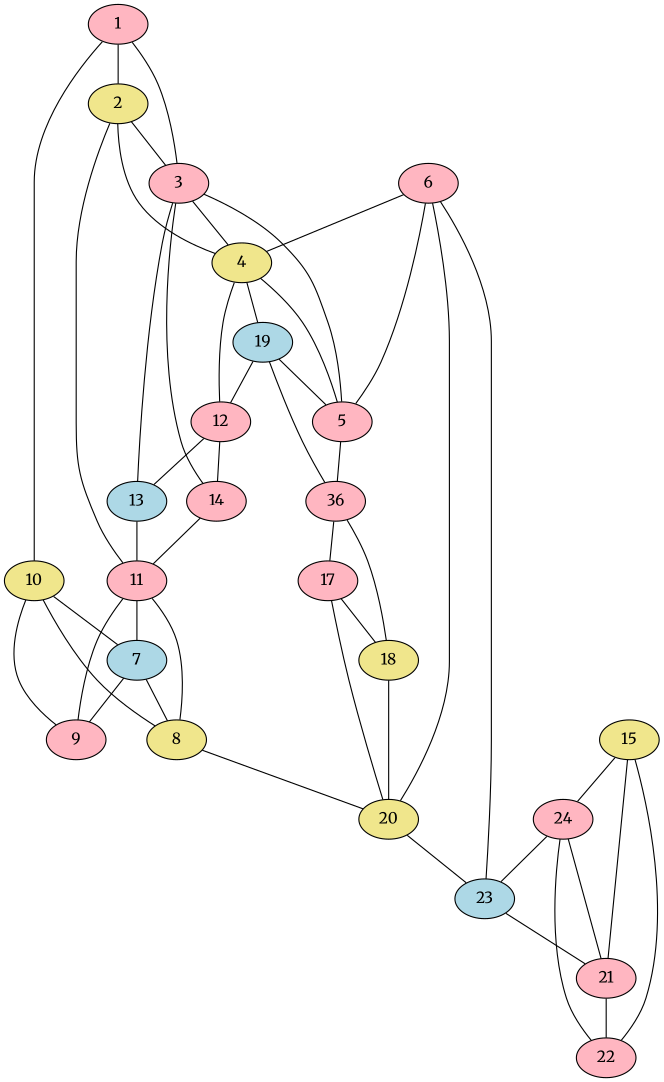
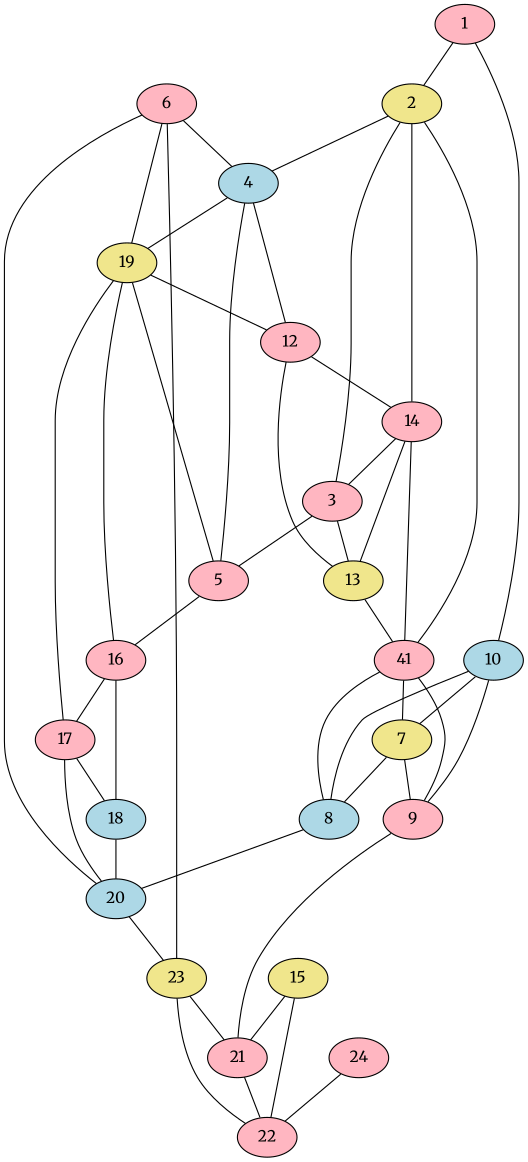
  graph {
    fontname=Merriweather
    node [aaLength=6 fillcolor=lightpink fontname=Merriweather style=filled type=1]
    edge [distance0=2.0 fontname=Merriweather frequency=1 type0=1]
    1 [aaLength=12 sequence=DVPAWDHFLTKS type=0]
    2 [aaLength=16 fillcolor=khaki sequence=DAAALERMADKLRQAG type=0]
    3 [aaLength=9 sequence=DEALMQQRK type=0]
-   10 [aaLength=9 fillcolor=khaki sequence=RLGYLGFAV]
-   4 [aaLength=5 fillcolor=khaki sequence=TGDQG type=0]
+   10 [aaLength=9 fillcolor=lightblue sequence=RLGYLGFAV]
+   4 [aaLength=5 fillcolor=lightblue sequence=TGDQG type=0]
    14 [aaLength=2 sequence=TR]
    5 [aaLength=12 sequence=DTAKAMAFYTEV type=0]
-   13 [fillcolor=lightblue sequence=GLLCLQ]
-   7 [fillcolor=lightblue sequence=MAAGSA]
+   13 [fillcolor=khaki sequence=GLLCLQ]
+   7 [fillcolor=khaki sequence=MAAGSA]
    9 [aaLength=5 sequence=IAVQP]
-   8 [aaLength=5 fillcolor=khaki sequence=AALYR]
-   19 [aaLength=5 fillcolor=lightblue sequence=HFVRC]
-   11 [aaLength=8 sequence=DLAYAGLE]
-   16 [aaLength=9 sequence=VLSDIIDIQ label=36]
-   20 [aaLength=7 fillcolor=khaki sequence=IHHFMLQ]
+   8 [aaLength=5 fillcolor=lightblue sequence=AALYR]
+   19 [aaLength=5 fillcolor=khaki sequence=HFVRC]
+   11 [aaLength=8 sequence=DLAYAGLE label=41]
+   16 [aaLength=9 sequence=VLSDIIDIQ]
+   20 [aaLength=7 fillcolor=lightblue sequence=IHHFMLQ]
    12 [sequence=PLEIYY]
    17 [aaLength=8 sequence=SVPAHFLH]
-   18 [aaLength=4 fillcolor=khaki sequence=IALA]
+   18 [aaLength=4 fillcolor=lightblue sequence=IALA]
    6 [aaLength=15 sequence=TIDDVGYAFDRLDAA type=0]
-   23 [aaLength=3 fillcolor=lightblue sequence=GRH]
+   23 [aaLength=3 fillcolor=khaki sequence=GRH]
    21 [sequence=EVEFGW]
    22 [sequence=LSFYAD]
    15 [aaLength=3 fillcolor=khaki sequence=ARH]
    24 [aaLength=4 sequence=AMWG]
    1 -- 2 [distance0=58.00829]
-   1 -- 3 [distance0=77.39792 type0=2]
    1 -- 10 [distance0=115.9491 type0=3]
    2 -- 3 [distance0=26.88489]
    2 -- 4 [distance0=70.10855 type0=3]
-   3 -- 4 [distance0=51.5276 type0=2]
+   2 -- 14 [distance0=3.0 type0=4]
    3 -- 5 [distance0=68.24397 type0=3]
    3 -- 13 [type0=4]
    10 -- 7 [distance0=25.0 distance1=16.0 frequency=2 type1=4]
    10 -- 9 [distance0=45.0 type0=3]
    10 -- 8 [distance0=33.0 type0=2]
    4 -- 5 [distance0=22.61461]
    4 -- 19 [type0=4]
    14 -- 3 [distance0=1.0 type0=4]
+   14 -- 13 [distance0=14.0]
    14 -- 11 [distance0=29.0 type0=3]
    5 -- 16 [distance0=3.0 type0=4]
    13 -- 11 [distance0=43.0 type0=3]
    7 -- 9 [distance0=20.0 type0=2]
    7 -- 8 [distance0=8.0 distance1=2.0 frequency=2 type1=4]
    9 -- 11 [distance0=9.0 distance1=4.0 frequency=2 type1=4]
    8 -- 20 [distance0=12.0 distance1=7.0 frequency=2 type0=2 type1=4]
    19 -- 5 [type0=4]
    19 -- 16 [distance0=22.0]
    19 -- 12 [distance0=33.0 type0=2]
+   19 -- 17 [distance0=36.0 type0=3]
    11 -- 2 [type0=4]
    11 -- 7 [distance0=29.0 type0=3]
    11 -- 8 [distance0=21.0 type0=2]
    16 -- 17 [distance0=14.0 distance1=5.0 frequency=2 type1=4]
    16 -- 18 [distance0=29.0 type0=3]
    20 -- 17 [distance0=26.0 type0=2]
    20 -- 23 [distance0=31.0 type0=3]
    12 -- 4 [distance0=20.0 type0=4]
    12 -- 14 [distance0=25.0 type0=2]
    12 -- 13 [distance0=11.0]
    17 -- 18 [distance0=15.0 distance1=7.0 frequency=2 type0=2 type1=4]
    18 -- 20 [distance0=11.0 distance1=7.0 frequency=2 type1=4]
    6 -- 4 [distance0=79.88849 type0=2]
-   6 -- 5 [distance0=64.95148]
+   6 -- 19 [distance0=64.95148]
    6 -- 20 [distance0=102.5055 type0=3]
    6 -- 23 [distance0=7.0 type0=4]
    23 -- 21 [distance0=20.0 type0=2]
    21 -- 22 [distance0=12.0]
-   24 -- 23 [distance0=8.0]
+   22 -- 23 [distance0=8.0]
    15 -- 21 [distance0=17.0 type0=2]
    15 -- 22 [distance0=29.0 type0=3]
-   15 -- 24 [distance0=6.0 distance1=3.0 frequency=2 type1=4]
-   24 -- 21 [distance0=23.0 type0=2]
+   9 -- 21 [distance0=23.0 type0=2]
    24 -- 22 [distance0=35.0 type0=3]
  }
